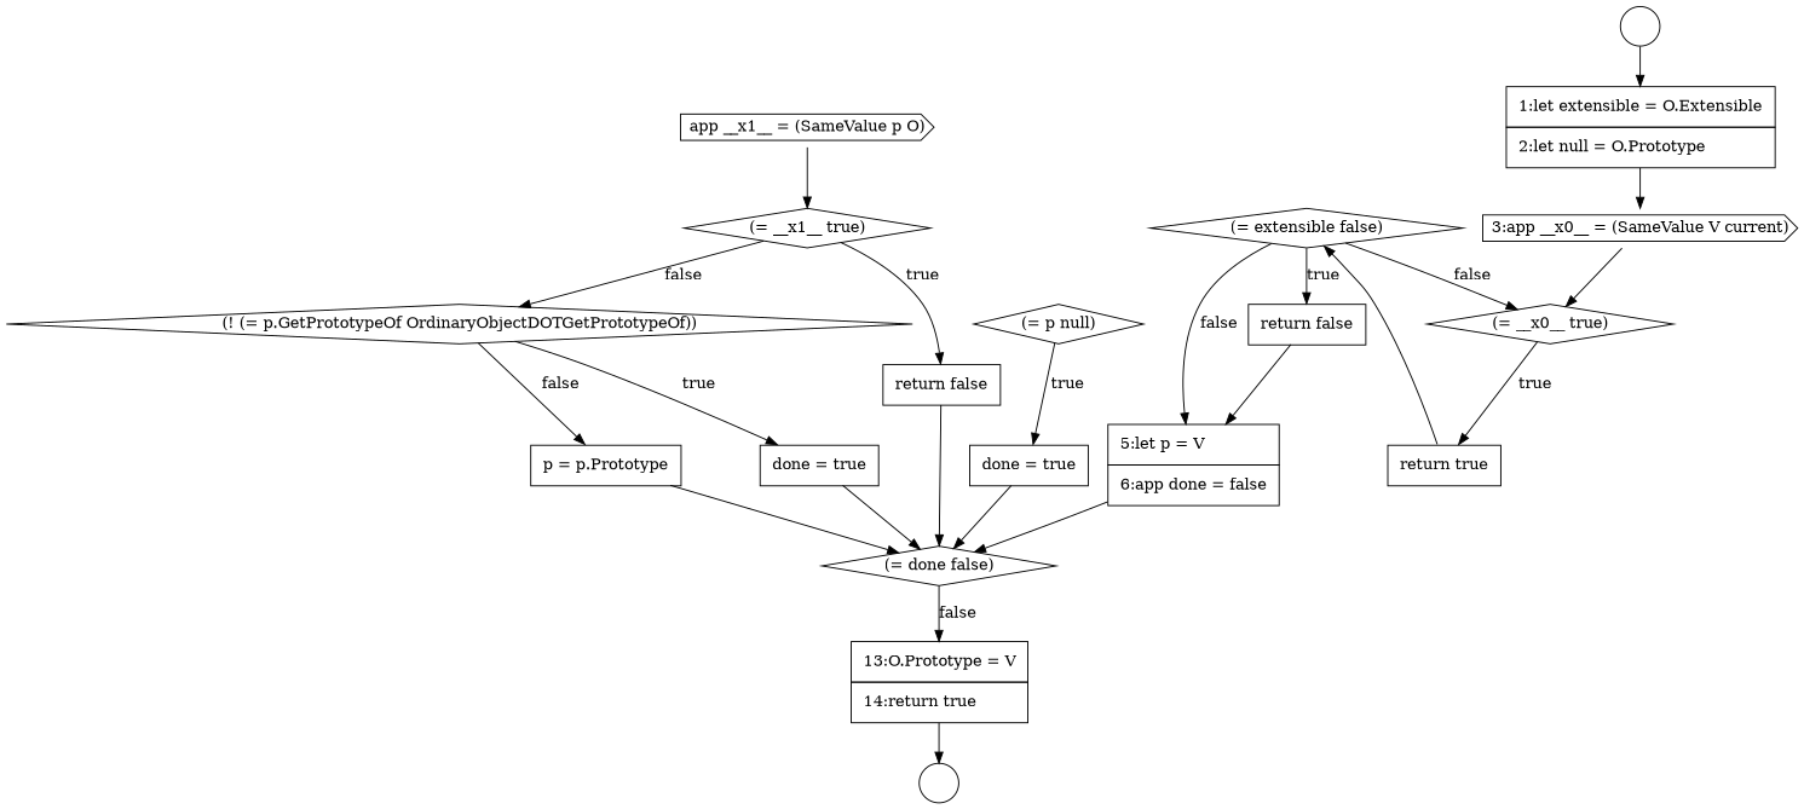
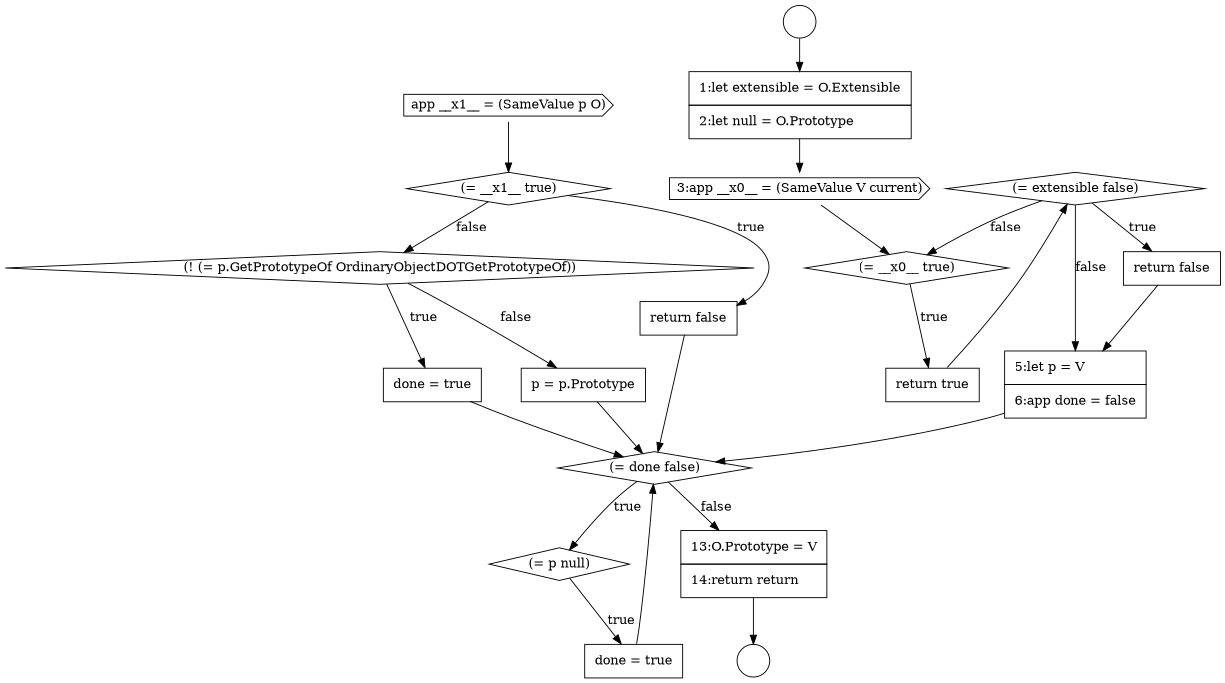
  digraph {
    node [color=black fillcolor=white shape=none style=filled]
    edge [color=black]
    n1 [label=<<font color="black">     <table border="0" cellborder="1" cellspacing="0" cellpadding="10">       <tr><td align="left">return false</td></tr>     </table>   </font>> margin=0]
    n2 [label=<<font color="black">     <table border="0" cellborder="1" cellspacing="0" cellpadding="10">       <tr><td align="left">5:let p = V</td></tr>       <tr><td align="left">6:app done = false</td></tr>     </table>   </font>> margin=0]
    n3 [label=<<font color="black">(= done false)</font>> shape=diamond]
    n4 [label=<<font color="black">(= __x1__ true)</font>> shape=diamond]
    n5 [label=<<font color="black">     <table border="0" cellborder="1" cellspacing="0" cellpadding="10">       <tr><td align="left">return false</td></tr>     </table>   </font>> margin=0]
    n6 [label=<<font color="black">(! (= p.GetPrototypeOf OrdinaryObjectDOTGetPrototypeOf))</font>> shape=diamond]
    n7 [label=<<font color="black">     <table border="0" cellborder="1" cellspacing="0" cellpadding="10">       <tr><td align="left">done = true</td></tr>     </table>   </font>> margin=0]
    n8 [label=<<font color="black">     <table border="0" cellborder="1" cellspacing="0" cellpadding="10">       <tr><td align="left">p = p.Prototype</td></tr>     </table>   </font>> margin=0]
    n9 [label=<<font color="black">     <table border="0" cellborder="1" cellspacing="0" cellpadding="10">       <tr><td align="left">1:let extensible = O.Extensible</td></tr>       <tr><td align="left">2:let null = O.Prototype</td></tr>     </table>   </font>> margin=0]
    n10 [label=<<font color="black">3:app __x0__ = (SameValue V current)</font>> shape=cds]
    n11 [label=<<font color="black">(= __x0__ true)</font>> shape=diamond]
    n12 [label=<<font color="black">(= extensible false)</font>> shape=diamond]
    n13 [label=<<font color="black">(= p null)</font>> shape=diamond]
-   n14 [label=<<font color="black">     <table border="0" cellborder="1" cellspacing="0" cellpadding="10">       <tr><td align="left">13:O.Prototype = V</td></tr>       <tr><td align="left">14:return true</td></tr>     </table>   </font>> margin=0]
+   n14 [label=<<font color="black">     <table border="0" cellborder="1" cellspacing="0" cellpadding="10">       <tr><td align="left">13:O.Prototype = V</td></tr>       <tr><td align="left">14:return return</td></tr>     </table>   </font>> margin=0]
    n15 [label=" " shape=circle]
    n16 [label=<<font color="black">     <table border="0" cellborder="1" cellspacing="0" cellpadding="10">       <tr><td align="left">done = true</td></tr>     </table>   </font>> margin=0]
    n17 [label=<<font color="black">app __x1__ = (SameValue p O)</font>> shape=cds]
    n18 [label=<<font color="black">     <table border="0" cellborder="1" cellspacing="0" cellpadding="10">       <tr><td align="left">return true</td></tr>     </table>   </font>> margin=0]
    n19 [label=" " shape=circle]
    n1 -> n2
    n2 -> n3
+   n3 -> n13 [label=<<font color="black">true</font>>]
    n3 -> n14 [label=<<font color="black">false</font>>]
    n4 -> n5 [label=<<font color="black">true</font>>]
    n4 -> n6 [label=<<font color="black">false</font>>]
    n5 -> n3
    n6 -> n7 [label=<<font color="black">true</font>>]
    n6 -> n8 [label=<<font color="black">false</font>>]
    n7 -> n3
    n8 -> n3
    n9 -> n10
    n10 -> n11
    n11 -> n18 [label=<<font color="black">true</font>>]
    n12 -> n1 [label=<<font color="black">true</font>>]
    n12 -> n2 [label=<<font color="black">false</font>>]
    n12 -> n11 [label=<<font color="black">false</font>>]
    n13 -> n16 [label=<<font color="black">true</font>>]
    n14 -> n15
    n16 -> n3
    n17 -> n4
    n18 -> n12
    n19 -> n9
  }
